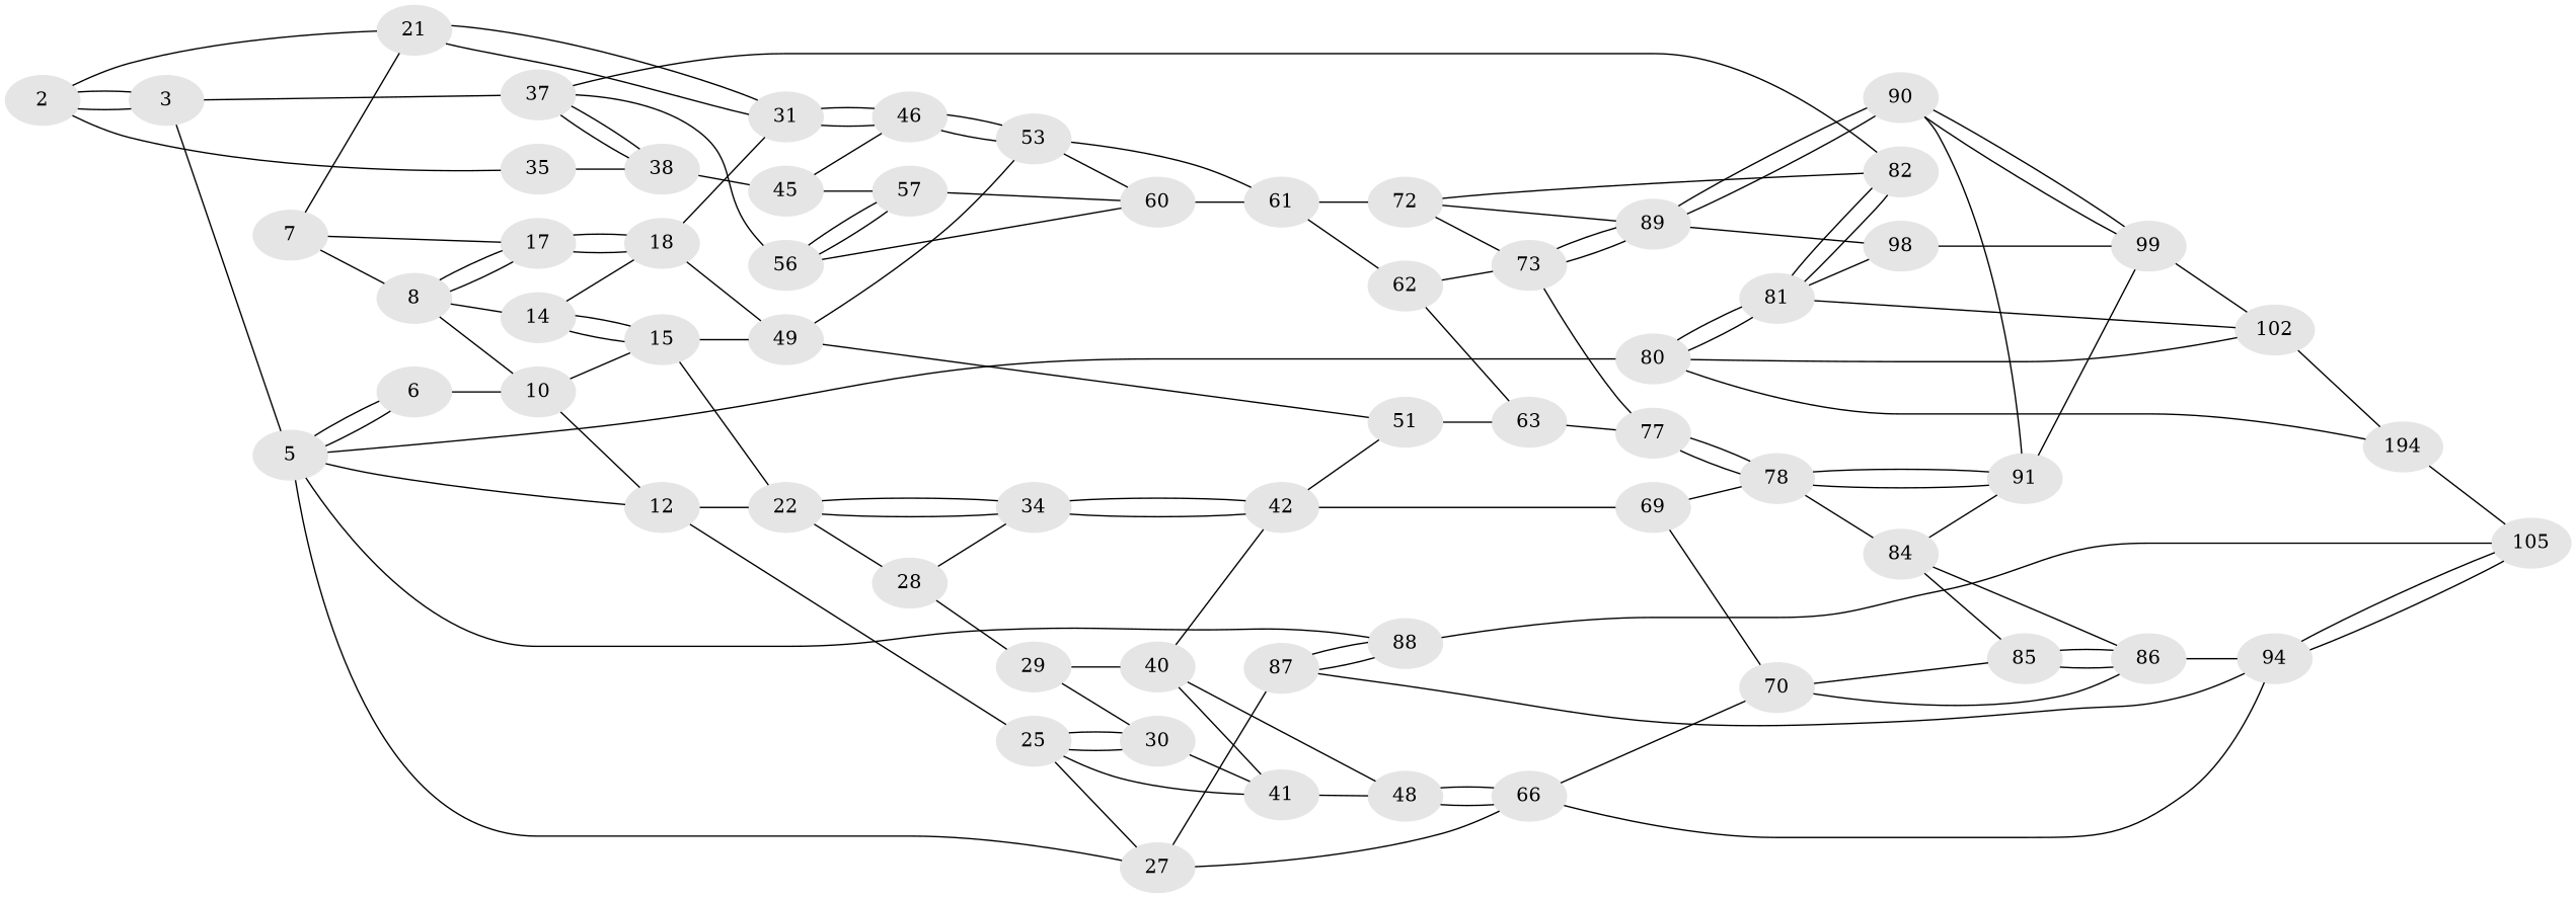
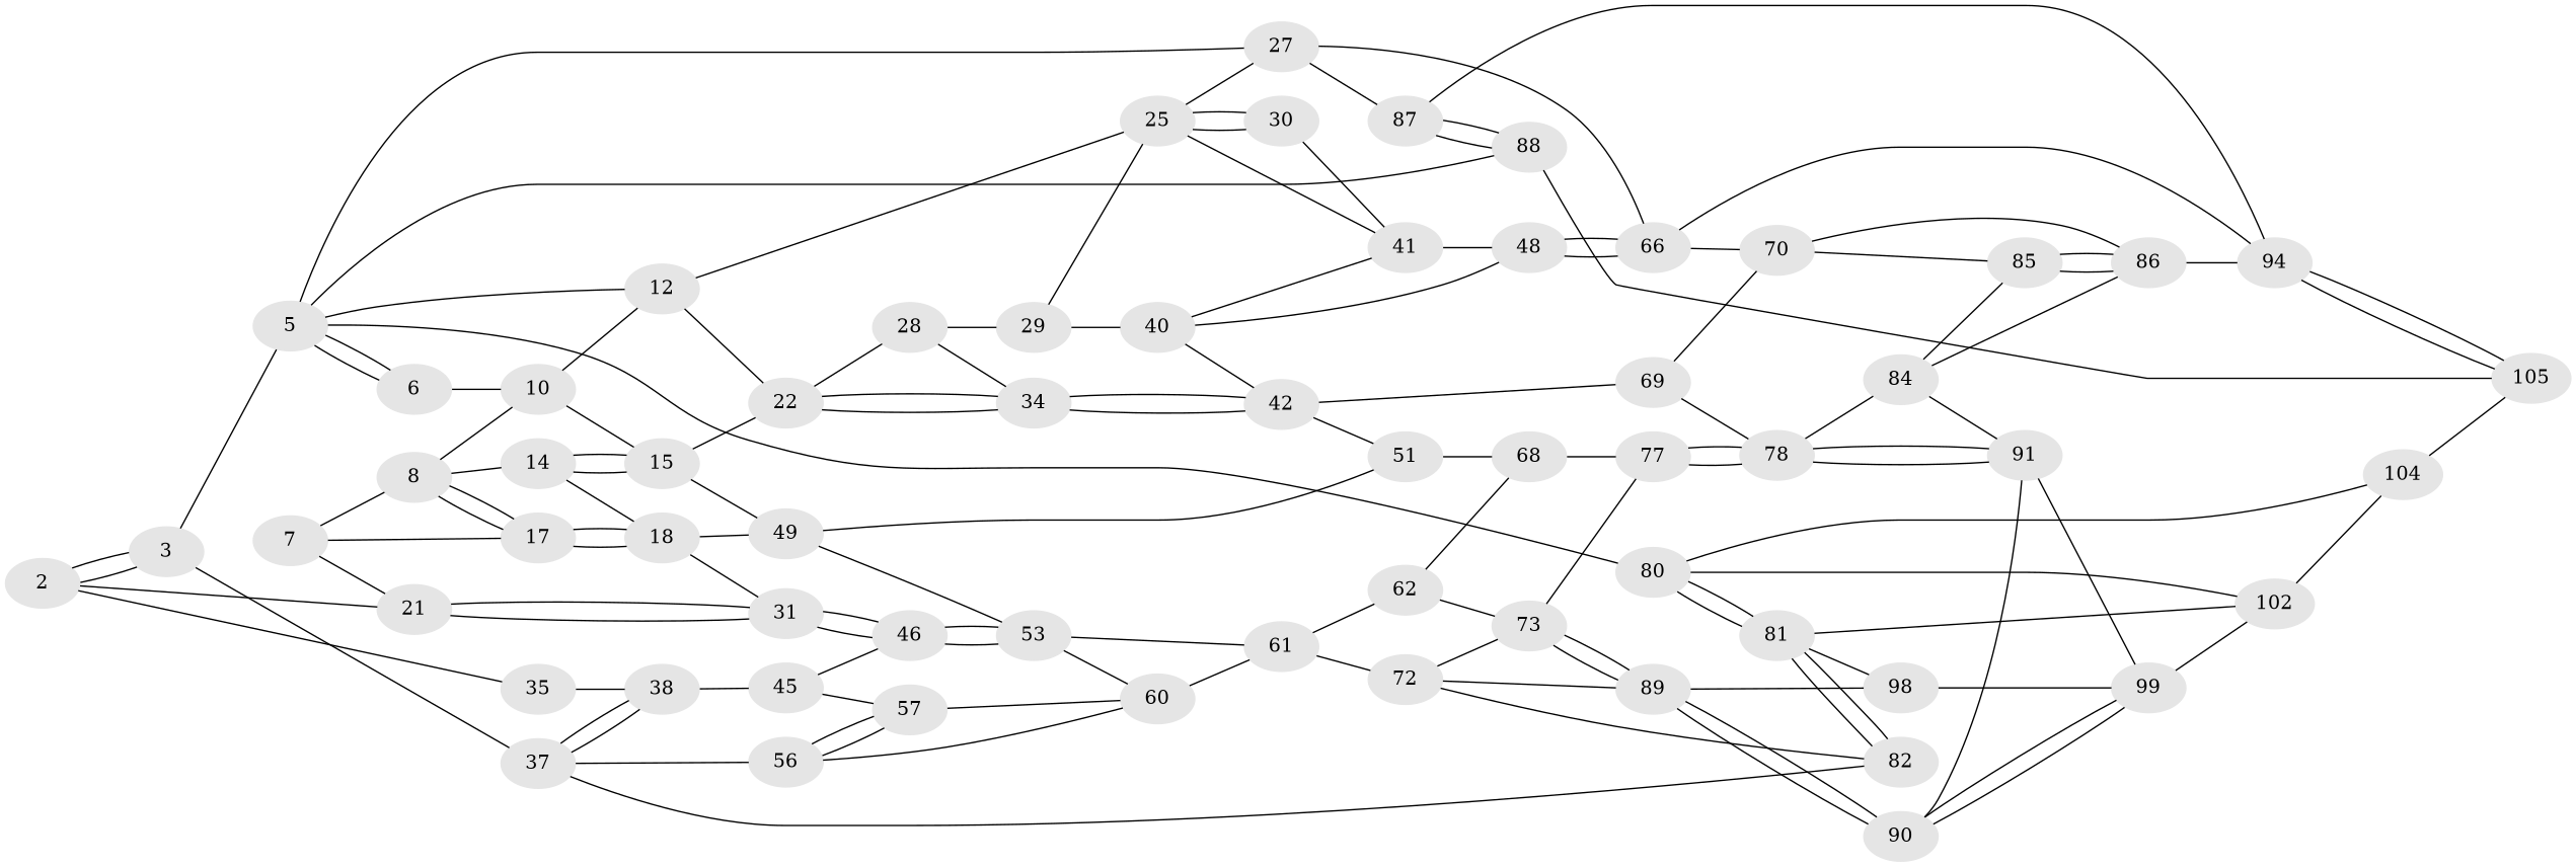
  graph {
    rankdir=LR
    node [color=gray90 style=filled]
    2 [super="+20"]
    3 [super="+4"]
    21
    35 [super="+36"]
    7 [super="+19"]
    8 [super="+9"]
    17
    5 [super="+11"]
    37 [super="+55"]
    31
    38 [super="+44"]
    6
    12 [super="+24"]
    27 [super="+68"]
    80 [super="+108"]
    88
    56
    82
    10 [super="+13"]
    22 [super="+23"]
    25 [super="+26"]
    66 [super="+67"]
    87
    81 [super="+101"]
    102 [super="+103"]
-   104 [super="+107" label=194]
+   104 [super="+107"]
    105 [super="+106"]
    15 [super="+16"]
    14
    18 [super="+32"]
    49 [super="+50"]
    28 [super="+33"]
    34
    30
    41 [super="+47"]
    51
    53 [super="+54"]
    46
    29 [super="+39"]
    42 [super="+52"]
    48
    70 [super="+71"]
    94 [super="+95"]
    40 [super="+43"]
    69
    45 [super="+58"]
    57 [super="+59"]
    60 [super="+64"]
-   63 [super="+76"]
+   63 [super="+76" label=68]
    78 [super="+79"]
    61 [super="+65"]
    77
    62 [super="+75"]
    72 [super="+83"]
    73 [super="+74"]
    89 [super="+92"]
    85
    86 [super="+93"]
    84 [super="+97"]
    91 [super="+96"]
    98
    90
    99 [super="+100"]
    2 -- 3
    2 -- 3
    2 -- 21
    2 -- 35
    3 -- 5
    3 -- 37
    21 -- 31
    21 -- 31
    35 -- 38 [weight=2]
    7 -- 21
    7 -- 8
    7 -- 17
    8 -- 17
    8 -- 17
    8 -- 10
    8 -- 14
    17 -- 18
    17 -- 18
    5 -- 6
    5 -- 6
    5 -- 12
    5 -- 27
    5 -- 80
    5 -- 88
    37 -- 38
    37 -- 38
    37 -- 56
    37 -- 82
    31 -- 46
    31 -- 46
    38 -- 45
    6 -- 10
    12 -- 22
    12 -- 25
    27 -- 66
    27 -- 87
    80 -- 81
    80 -- 81
    80 -- 102
    80 -- 104
    88 -- 105
    56 -- 57
    56 -- 57
    56 -- 60
    10 -- 12
    10 -- 15
    22 -- 28
    22 -- 34
    22 -- 34
    25 -- 27
    25 -- 30
    25 -- 30
    25 -- 41
    66 -- 70
    66 -- 94
    87 -- 88
    87 -- 88
    87 -- 94
    81 -- 82
    81 -- 82
    81 -- 102
    81 -- 98
    102 -- 104
    104 -- 105 [weight=2]
    15 -- 22
    15 -- 49
    14 -- 15
    14 -- 15
    14 -- 18
    18 -- 31
    18 -- 49
    49 -- 51
    49 -- 53
    28 -- 34
    28 -- 29 [weight=2]
    34 -- 42
    34 -- 42
    30 -- 41
    41 -- 48
    51 -- 63
    53 -- 60
    53 -- 61
    46 -- 53
    46 -- 53
-   29 -- 30
+   29 -- 25
    29 -- 40
    42 -- 51
    42 -- 69
    48 -- 66
    48 -- 66
    70 -- 85
    70 -- 86
    94 -- 105
    94 -- 105
    40 -- 41
    40 -- 42
    40 -- 48
    69 -- 70
    69 -- 78
    45 -- 46
    45 -- 57 [weight=2]
    57 -- 60
    60 -- 61
    63 -- 77
    78 -- 84
    78 -- 91
    78 -- 91
    61 -- 62
    61 -- 72
    77 -- 78
    77 -- 78
    62 -- 63 [weight=2]
    62 -- 73
    72 -- 82
    72 -- 73
    72 -- 89
    73 -- 77
    73 -- 89
    73 -- 89
    89 -- 98
    89 -- 90
    89 -- 90
    85 -- 86
    85 -- 86
    86 -- 94
    84 -- 85
    84 -- 86
    84 -- 91
    91 -- 99
    98 -- 99
    90 -- 91
    90 -- 99
    90 -- 99
    99 -- 102
  }
